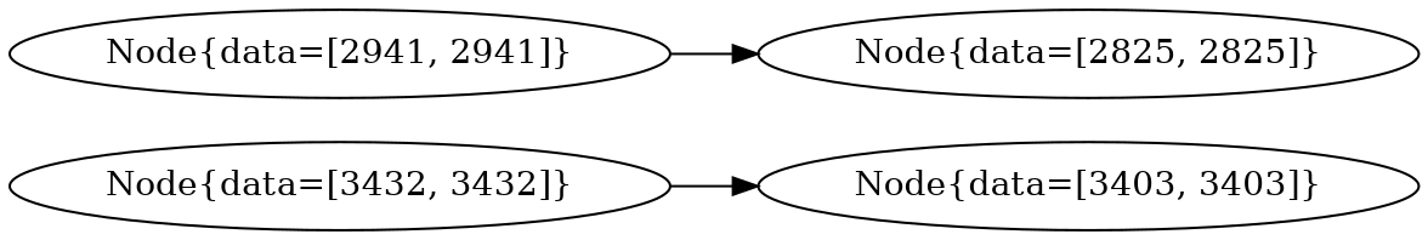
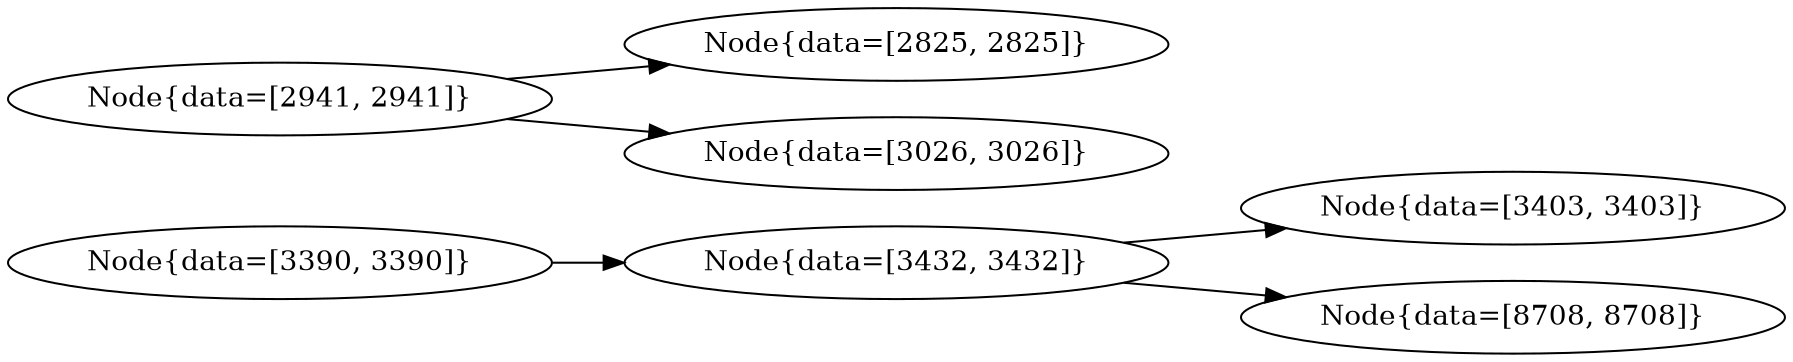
  digraph {
    rankdir=LR
+   n1 [label="Node{data=[3390, 3390]}"]
    n2 [label="Node{data=[3432, 3432]}"]
    n3 [label="Node{data=[2941, 2941]}"]
    n4 [label="Node{data=[2825, 2825]}"]
+   n5 [label="Node{data=[3026, 3026]}"]
    n6 [label="Node{data=[3403, 3403]}"]
+   n7 [label="Node{data=[8708, 8708]}"]
+   n1 -> n2
    n2 -> n6
+   n2 -> n7
    n3 -> n4
+   n3 -> n5
  }
